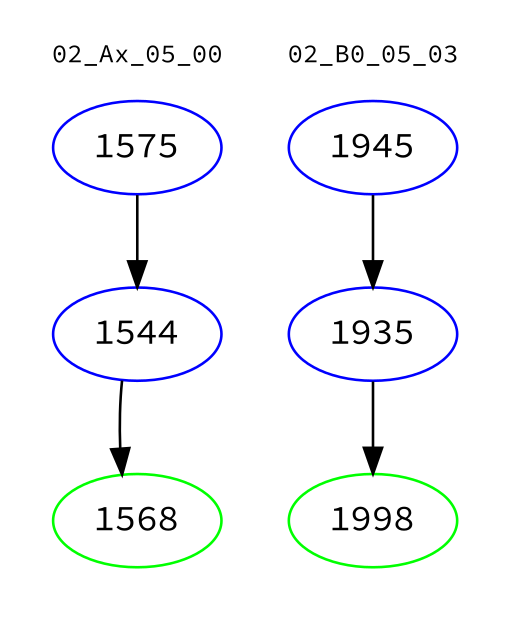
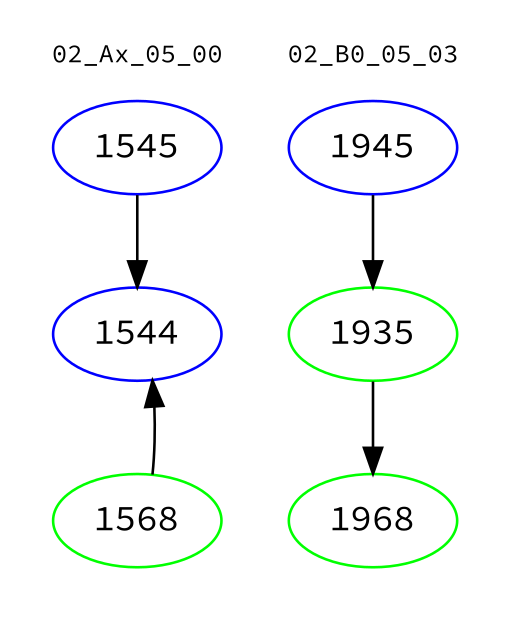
  digraph {
    fontname="Source Code Pro"
    node [color=blue fontname="Source Code Pro"]
    edge [color=black fontname="Source Code Pro"]
-   n1 [label=1575]
+   n1 [label=1545]
    n2 [label=1544]
    n3 [color=green label=1568]
    n4 [label=1945]
-   n5 [label=1935]
-   n6 [color=green label=1998]
+   n5 [color=green label=1935]
+   n6 [color=green label=1968]
    subgraph cluster_1 {
      color=white
      fontsize=10
      label="02_Ax_05_00"
      n1
      n2
      n3
    }
    subgraph cluster_2 {
      color=white
      fontsize=10
      label="02_B0_05_03"
      n4
      n5
      n6
    }
    n1 -> n2
-   n2 -> n3
+   n3 -> n2
    n4 -> n5
    n5 -> n6
  }
